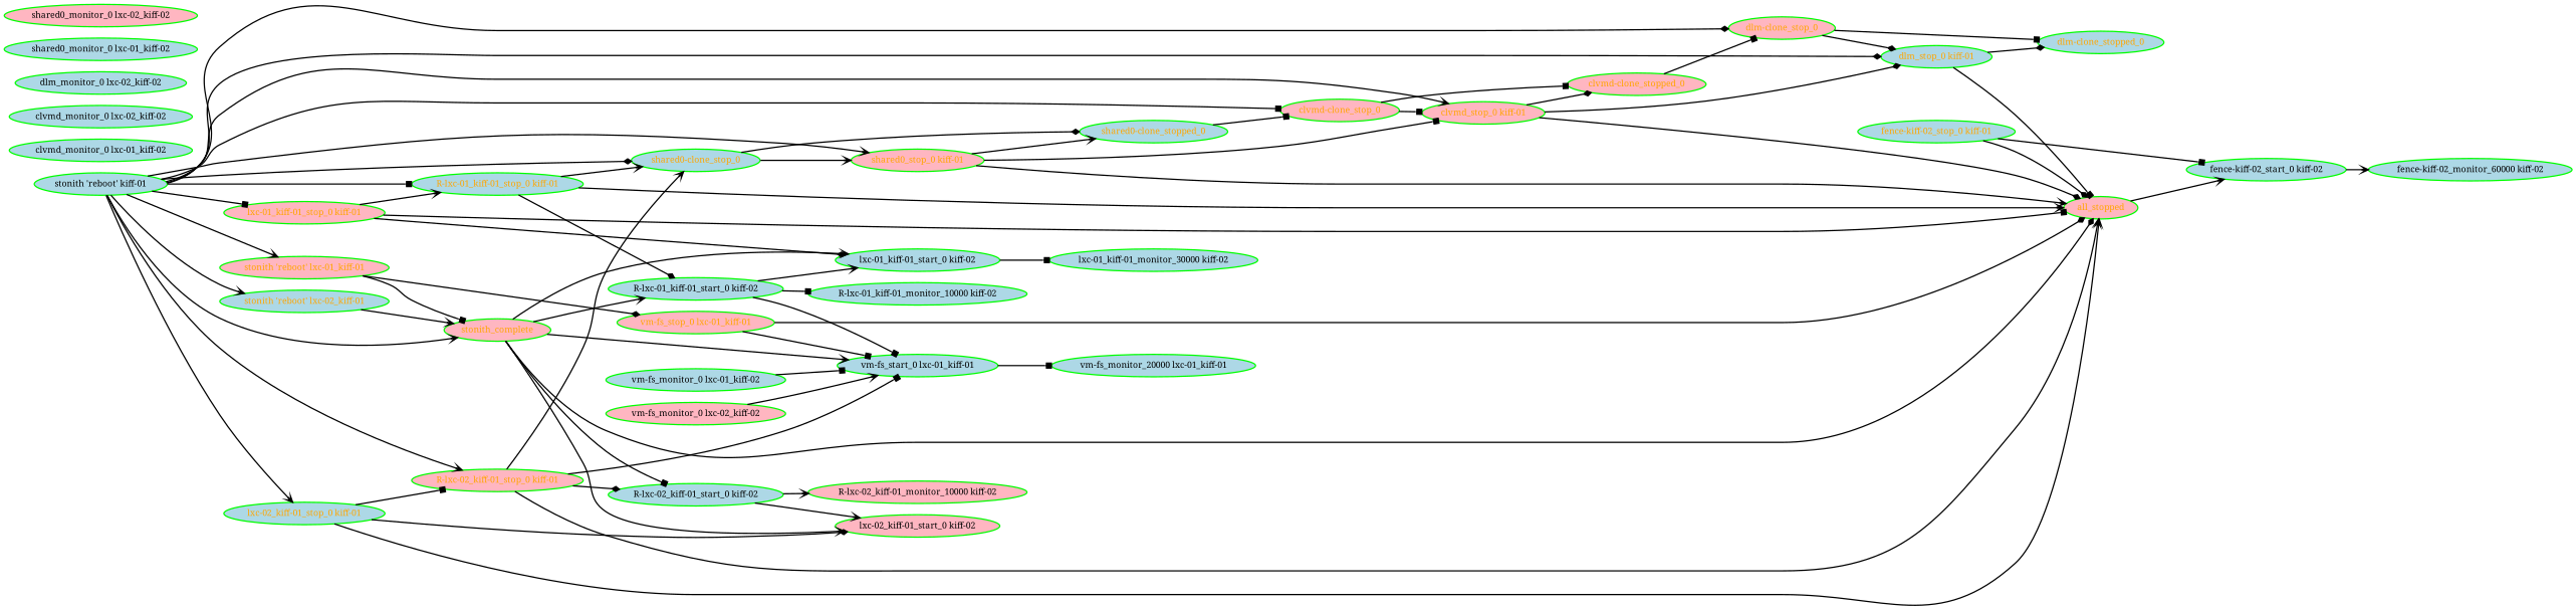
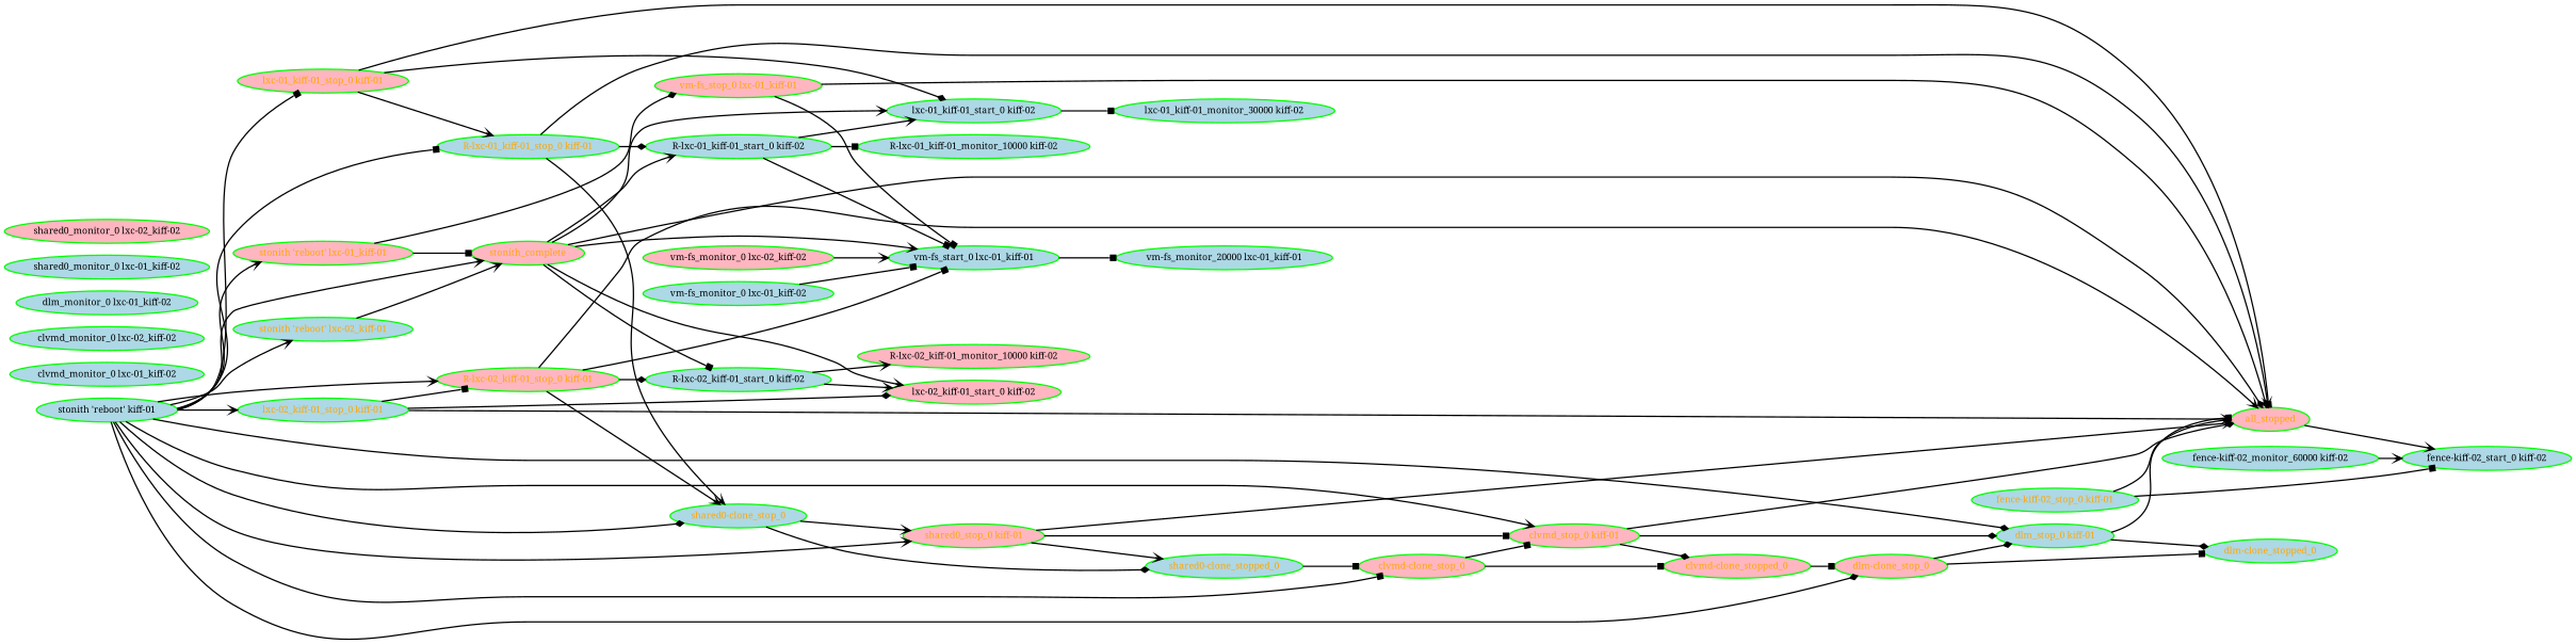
  digraph {
    fontname="Noto Serif"
    rankdir=LR
    node [color=green fillcolor=lightblue fontcolor=black fontname="Noto Serif" style="bold,filled"]
    edge [arrowhead=vee fontname="Noto Serif" style=bold]
    "R-lxc-01_kiff-01_start_0 kiff-02"
    "R-lxc-01_kiff-01_monitor_10000 kiff-02"
    "lxc-01_kiff-01_start_0 kiff-02"
    "vm-fs_start_0 lxc-01_kiff-01"
    "lxc-01_kiff-01_monitor_30000 kiff-02"
    "vm-fs_monitor_20000 lxc-01_kiff-01"
    "R-lxc-01_kiff-01_stop_0 kiff-01" [fontcolor=orange]
    all_stopped [fillcolor=lightpink fontcolor=orange]
    "shared0-clone_stop_0" [fontcolor=orange]
    "fence-kiff-02_start_0 kiff-02"
    "shared0-clone_stopped_0" [fontcolor=orange]
    "shared0_stop_0 kiff-01" [fillcolor=lightpink fontcolor=orange]
    "fence-kiff-02_monitor_60000 kiff-02"
    "clvmd-clone_stop_0" [fillcolor=lightpink fontcolor=orange]
    "clvmd_stop_0 kiff-01" [fillcolor=lightpink fontcolor=orange]
    "R-lxc-02_kiff-01_monitor_10000 kiff-02" [fillcolor=lightpink]
    "R-lxc-02_kiff-01_start_0 kiff-02"
    "lxc-02_kiff-01_start_0 kiff-02" [fillcolor=lightpink]
    "R-lxc-02_kiff-01_stop_0 kiff-01" [fillcolor=lightpink fontcolor=orange]
    "clvmd-clone_stopped_0" [fillcolor=lightpink fontcolor=orange]
    "dlm-clone_stop_0" [fillcolor=lightpink fontcolor=orange]
    "dlm_stop_0 kiff-01" [fontcolor=orange]
    "dlm-clone_stopped_0" [fontcolor=orange]
    "clvmd_monitor_0 lxc-01_kiff-02"
    "clvmd_monitor_0 lxc-02_kiff-02"
-   "dlm_monitor_0 lxc-02_kiff-02"
+   "dlm_monitor_0 lxc-01_kiff-02"
    "fence-kiff-02_stop_0 kiff-01" [fontcolor=orange]
    "lxc-01_kiff-01_stop_0 kiff-01" [fillcolor=lightpink fontcolor=orange]
    "lxc-02_kiff-01_stop_0 kiff-01" [fontcolor=orange]
    "shared0_monitor_0 lxc-01_kiff-02"
    "shared0_monitor_0 lxc-02_kiff-02" [fillcolor=lightpink]
    "stonith 'reboot' kiff-01"
    "stonith 'reboot' lxc-01_kiff-01" [fillcolor=lightpink fontcolor=orange]
    "stonith 'reboot' lxc-02_kiff-01" [fontcolor=orange]
    stonith_complete [fillcolor=lightpink fontcolor=orange]
    "vm-fs_stop_0 lxc-01_kiff-01" [fillcolor=lightpink fontcolor=orange]
    "vm-fs_monitor_0 lxc-01_kiff-02"
    "vm-fs_monitor_0 lxc-02_kiff-02" [fillcolor=lightpink]
    "R-lxc-01_kiff-01_start_0 kiff-02" -> "R-lxc-01_kiff-01_monitor_10000 kiff-02" [arrowhead=box]
    "R-lxc-01_kiff-01_start_0 kiff-02" -> "lxc-01_kiff-01_start_0 kiff-02"
    "R-lxc-01_kiff-01_start_0 kiff-02" -> "vm-fs_start_0 lxc-01_kiff-01" [arrowhead=box]
    "lxc-01_kiff-01_start_0 kiff-02" -> "lxc-01_kiff-01_monitor_30000 kiff-02" [arrowhead=box]
    "vm-fs_start_0 lxc-01_kiff-01" -> "vm-fs_monitor_20000 lxc-01_kiff-01" [arrowhead=box]
    "R-lxc-01_kiff-01_stop_0 kiff-01" -> "R-lxc-01_kiff-01_start_0 kiff-02" [arrowhead=diamond]
    "R-lxc-01_kiff-01_stop_0 kiff-01" -> all_stopped
    "R-lxc-01_kiff-01_stop_0 kiff-01" -> "shared0-clone_stop_0"
    all_stopped -> "fence-kiff-02_start_0 kiff-02"
    "shared0-clone_stop_0" -> "shared0-clone_stopped_0" [arrowhead=diamond]
    "shared0-clone_stop_0" -> "shared0_stop_0 kiff-01"
-   "fence-kiff-02_start_0 kiff-02" -> "fence-kiff-02_monitor_60000 kiff-02"
+   "fence-kiff-02_monitor_60000 kiff-02" -> "fence-kiff-02_start_0 kiff-02"
    "shared0-clone_stopped_0" -> "clvmd-clone_stop_0" [arrowhead=box]
    "shared0_stop_0 kiff-01" -> all_stopped
    "shared0_stop_0 kiff-01" -> "shared0-clone_stopped_0"
    "shared0_stop_0 kiff-01" -> "clvmd_stop_0 kiff-01" [arrowhead=box]
    "clvmd-clone_stop_0" -> "clvmd_stop_0 kiff-01" [arrowhead=box]
    "clvmd-clone_stop_0" -> "clvmd-clone_stopped_0" [arrowhead=box]
    "clvmd_stop_0 kiff-01" -> all_stopped [arrowhead=diamond]
    "clvmd_stop_0 kiff-01" -> "clvmd-clone_stopped_0" [arrowhead=diamond]
    "clvmd_stop_0 kiff-01" -> "dlm_stop_0 kiff-01" [arrowhead=diamond]
    "R-lxc-02_kiff-01_start_0 kiff-02" -> "R-lxc-02_kiff-01_monitor_10000 kiff-02"
    "R-lxc-02_kiff-01_start_0 kiff-02" -> "lxc-02_kiff-01_start_0 kiff-02"
    "R-lxc-02_kiff-01_stop_0 kiff-01" -> "vm-fs_start_0 lxc-01_kiff-01" [arrowhead=box]
    "R-lxc-02_kiff-01_stop_0 kiff-01" -> all_stopped
    "R-lxc-02_kiff-01_stop_0 kiff-01" -> "shared0-clone_stop_0"
    "R-lxc-02_kiff-01_stop_0 kiff-01" -> "R-lxc-02_kiff-01_start_0 kiff-02" [arrowhead=diamond]
    "clvmd-clone_stopped_0" -> "dlm-clone_stop_0" [arrowhead=box]
    "dlm-clone_stop_0" -> "dlm_stop_0 kiff-01" [arrowhead=diamond]
    "dlm-clone_stop_0" -> "dlm-clone_stopped_0" [arrowhead=box]
    "dlm_stop_0 kiff-01" -> all_stopped [arrowhead=box]
    "dlm_stop_0 kiff-01" -> "dlm-clone_stopped_0" [arrowhead=diamond]
    "fence-kiff-02_stop_0 kiff-01" -> all_stopped [arrowhead=diamond]
    "fence-kiff-02_stop_0 kiff-01" -> "fence-kiff-02_start_0 kiff-02" [arrowhead=box]
    "lxc-01_kiff-01_stop_0 kiff-01" -> "lxc-01_kiff-01_start_0 kiff-02" [arrowhead=diamond]
    "lxc-01_kiff-01_stop_0 kiff-01" -> "R-lxc-01_kiff-01_stop_0 kiff-01"
    "lxc-01_kiff-01_stop_0 kiff-01" -> all_stopped [arrowhead=box]
    "lxc-02_kiff-01_stop_0 kiff-01" -> all_stopped
    "lxc-02_kiff-01_stop_0 kiff-01" -> "lxc-02_kiff-01_start_0 kiff-02" [arrowhead=diamond]
    "lxc-02_kiff-01_stop_0 kiff-01" -> "R-lxc-02_kiff-01_stop_0 kiff-01" [arrowhead=box]
    "stonith 'reboot' kiff-01" -> "R-lxc-01_kiff-01_stop_0 kiff-01" [arrowhead=box]
    "stonith 'reboot' kiff-01" -> "shared0-clone_stop_0" [arrowhead=diamond]
    "stonith 'reboot' kiff-01" -> "shared0_stop_0 kiff-01"
    "stonith 'reboot' kiff-01" -> "clvmd-clone_stop_0" [arrowhead=box]
    "stonith 'reboot' kiff-01" -> "clvmd_stop_0 kiff-01"
    "stonith 'reboot' kiff-01" -> "R-lxc-02_kiff-01_stop_0 kiff-01"
    "stonith 'reboot' kiff-01" -> "dlm-clone_stop_0" [arrowhead=diamond]
    "stonith 'reboot' kiff-01" -> "dlm_stop_0 kiff-01" [arrowhead=diamond]
    "stonith 'reboot' kiff-01" -> "lxc-01_kiff-01_stop_0 kiff-01" [arrowhead=box]
    "stonith 'reboot' kiff-01" -> "lxc-02_kiff-01_stop_0 kiff-01"
    "stonith 'reboot' kiff-01" -> "stonith 'reboot' lxc-01_kiff-01"
    "stonith 'reboot' kiff-01" -> "stonith 'reboot' lxc-02_kiff-01"
    "stonith 'reboot' kiff-01" -> stonith_complete
    "stonith 'reboot' lxc-01_kiff-01" -> stonith_complete [arrowhead=box]
    "stonith 'reboot' lxc-01_kiff-01" -> "vm-fs_stop_0 lxc-01_kiff-01" [arrowhead=diamond]
    "stonith 'reboot' lxc-02_kiff-01" -> stonith_complete
    stonith_complete -> "R-lxc-01_kiff-01_start_0 kiff-02"
    stonith_complete -> "lxc-01_kiff-01_start_0 kiff-02"
    stonith_complete -> "vm-fs_start_0 lxc-01_kiff-01"
    stonith_complete -> all_stopped [arrowhead=diamond]
    stonith_complete -> "R-lxc-02_kiff-01_start_0 kiff-02" [arrowhead=box]
    stonith_complete -> "lxc-02_kiff-01_start_0 kiff-02"
    "vm-fs_stop_0 lxc-01_kiff-01" -> "vm-fs_start_0 lxc-01_kiff-01" [arrowhead=box]
    "vm-fs_stop_0 lxc-01_kiff-01" -> all_stopped [arrowhead=diamond]
    "vm-fs_monitor_0 lxc-01_kiff-02" -> "vm-fs_start_0 lxc-01_kiff-01" [arrowhead=box]
    "vm-fs_monitor_0 lxc-02_kiff-02" -> "vm-fs_start_0 lxc-01_kiff-01"
  }
